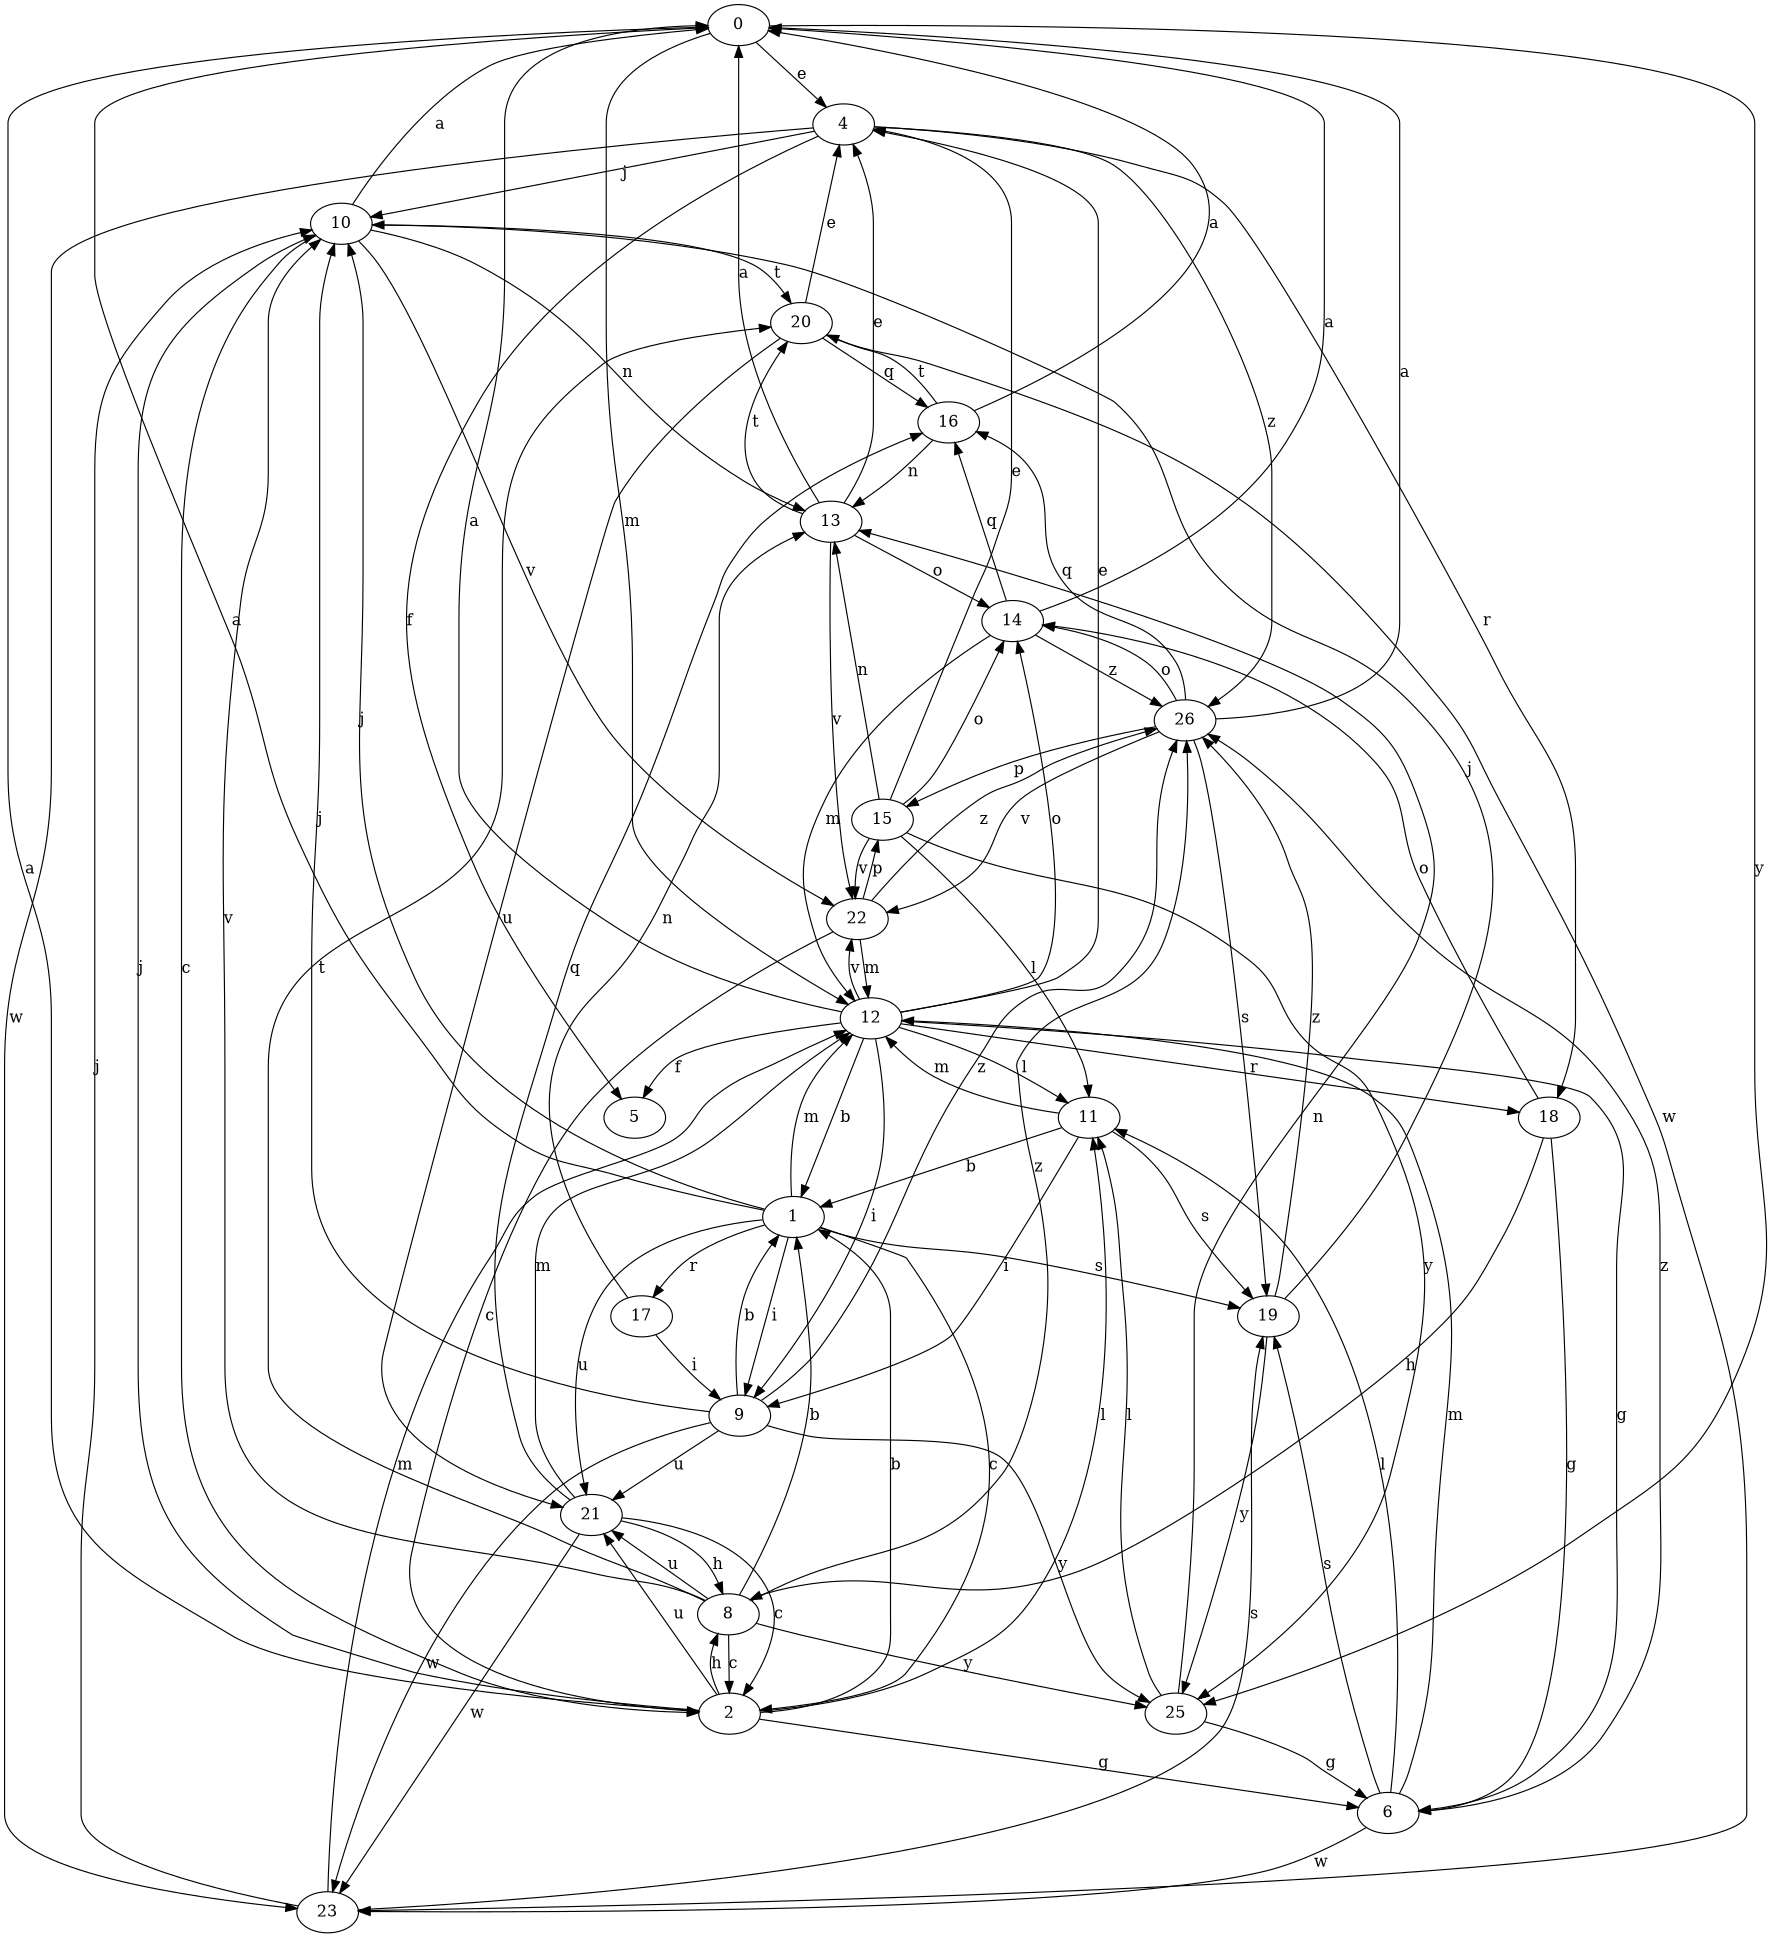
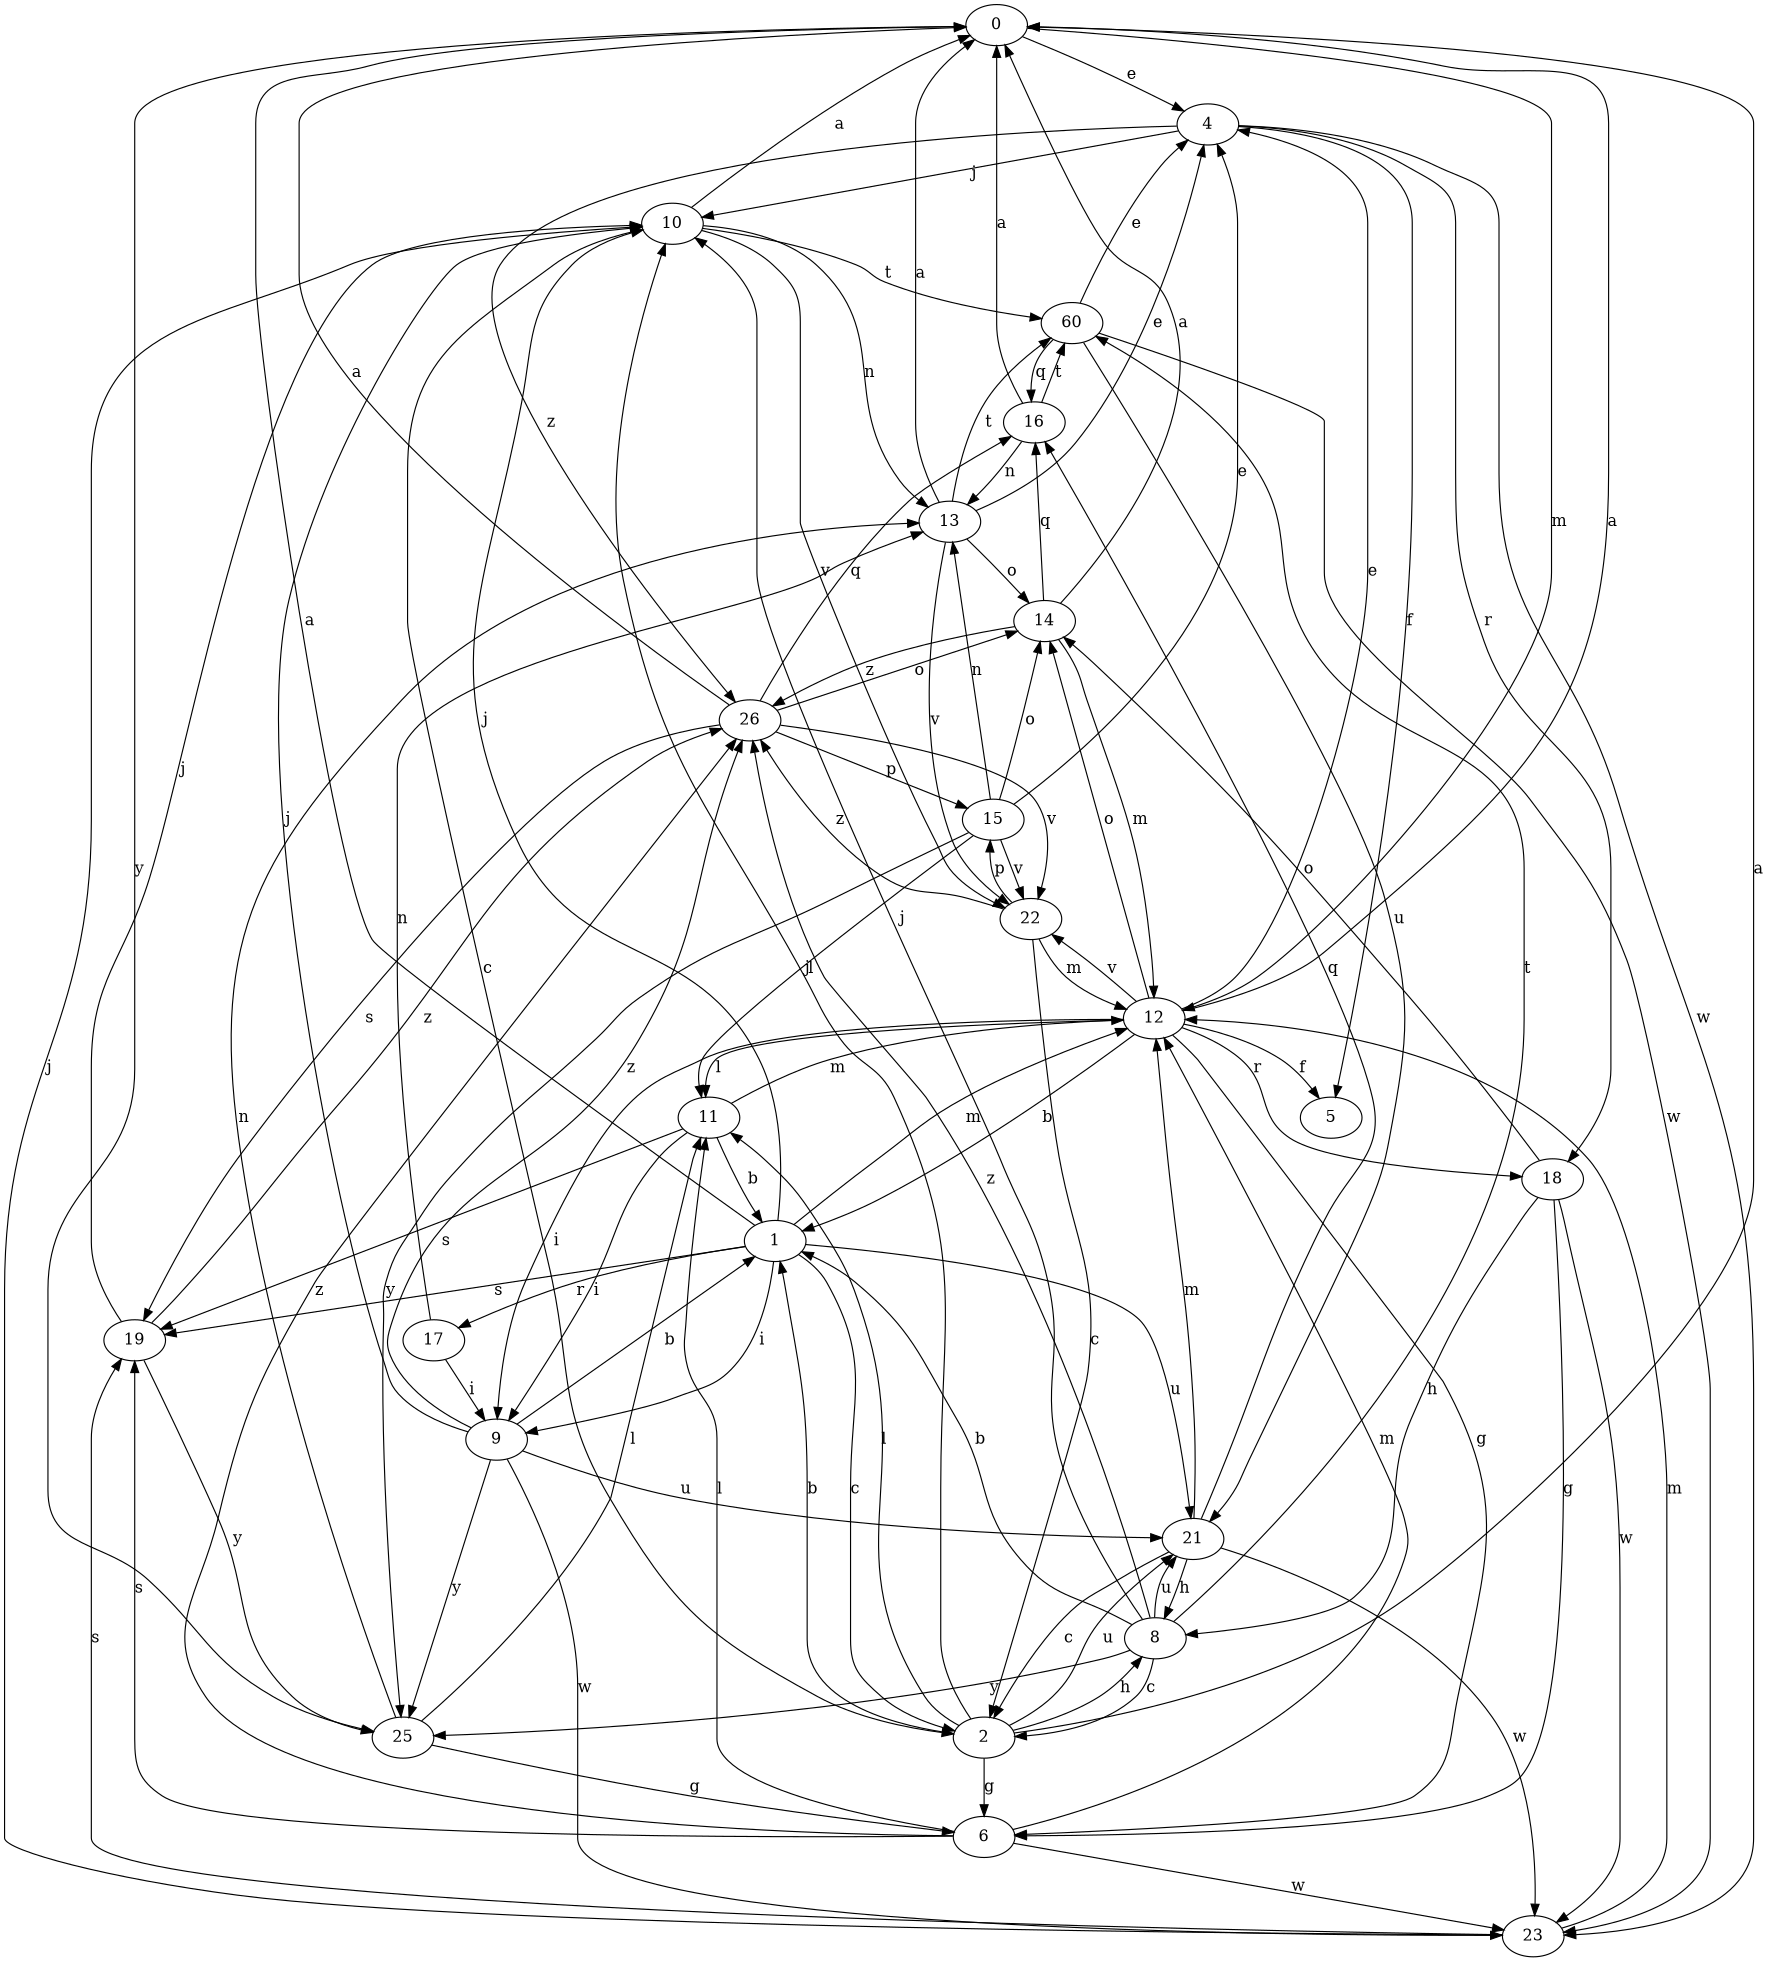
  strict digraph {
    0
    4
    12
    25
    10
    5
    18
    23
    26
    1
    9
    6
    11
    22
    14
    13
    2
    17
    19
    21
    8
-   20
+   20 [label=60]
    16
    15
    0 -> 4 [label=e]
    0 -> 12 [label=m]
    0 -> 25 [label=y]
    4 -> 10 [label=j]
    4 -> 5 [label=f]
    4 -> 18 [label=r]
    4 -> 23 [label=w]
    4 -> 26 [label=z]
    12 -> 0 [label=a]
    12 -> 4 [label=e]
    12 -> 5 [label=f]
    12 -> 18 [label=r]
    12 -> 1 [label=b]
    12 -> 9 [label=i]
    12 -> 6 [label=g]
    12 -> 11 [label=l]
    12 -> 22 [label=v]
    12 -> 14 [label=o]
    25 -> 6 [label=g]
    25 -> 11 [label=l]
    25 -> 13 [label=n]
    10 -> 0 [label=a]
    10 -> 22 [label=v]
    10 -> 13 [label=n]
    10 -> 2 [label=c]
    10 -> 20 [label=t]
+   18 -> 23 [label=w]
    18 -> 6 [label=g]
    18 -> 14 [label=o]
    18 -> 8 [label=h]
    23 -> 12 [label=m]
    23 -> 10 [label=j]
    23 -> 19 [label=s]
    26 -> 0 [label=a]
    26 -> 22 [label=v]
    26 -> 14 [label=o]
    26 -> 19 [label=s]
    26 -> 16 [label=q]
    26 -> 15 [label=p]
    1 -> 0 [label=a]
    1 -> 12 [label=m]
    1 -> 10 [label=j]
    1 -> 9 [label=i]
    1 -> 2 [label=c]
    1 -> 17 [label=r]
    1 -> 19 [label=s]
    1 -> 21 [label=u]
    9 -> 25 [label=y]
    9 -> 10 [label=j]
    9 -> 23 [label=w]
    9 -> 26 [label=z]
    9 -> 1 [label=b]
    9 -> 21 [label=u]
    6 -> 12 [label=m]
    6 -> 23 [label=w]
    6 -> 26 [label=z]
    6 -> 11 [label=l]
    6 -> 19 [label=s]
    11 -> 12 [label=m]
    11 -> 1 [label=b]
    11 -> 9 [label=i]
    11 -> 19 [label=s]
    22 -> 12 [label=m]
    22 -> 26 [label=z]
    22 -> 2 [label=c]
    22 -> 15 [label=p]
    14 -> 0 [label=a]
    14 -> 12 [label=m]
    14 -> 26 [label=z]
    14 -> 16 [label=q]
    13 -> 0 [label=a]
    13 -> 4 [label=e]
    13 -> 22 [label=v]
    13 -> 14 [label=o]
    13 -> 20 [label=t]
    2 -> 0 [label=a]
    2 -> 10 [label=j]
    2 -> 1 [label=b]
    2 -> 6 [label=g]
    2 -> 11 [label=l]
    2 -> 21 [label=u]
    2 -> 8 [label=h]
    17 -> 9 [label=i]
    17 -> 13 [label=n]
    19 -> 25 [label=y]
    19 -> 10 [label=j]
    19 -> 26 [label=z]
    21 -> 12 [label=m]
    21 -> 23 [label=w]
    21 -> 2 [label=c]
    21 -> 8 [label=h]
    21 -> 16 [label=q]
    8 -> 25 [label=y]
-   8 -> 10 [label=v]
+   8 -> 10 [label=j]
    8 -> 26 [label=z]
    8 -> 1 [label=b]
    8 -> 2 [label=c]
    8 -> 21 [label=u]
    8 -> 20 [label=t]
    20 -> 4 [label=e]
    20 -> 23 [label=w]
    20 -> 21 [label=u]
    20 -> 16 [label=q]
    16 -> 0 [label=a]
    16 -> 13 [label=n]
    16 -> 20 [label=t]
    15 -> 4 [label=e]
    15 -> 25 [label=y]
    15 -> 11 [label=l]
    15 -> 22 [label=v]
    15 -> 14 [label=o]
    15 -> 13 [label=n]
  }
